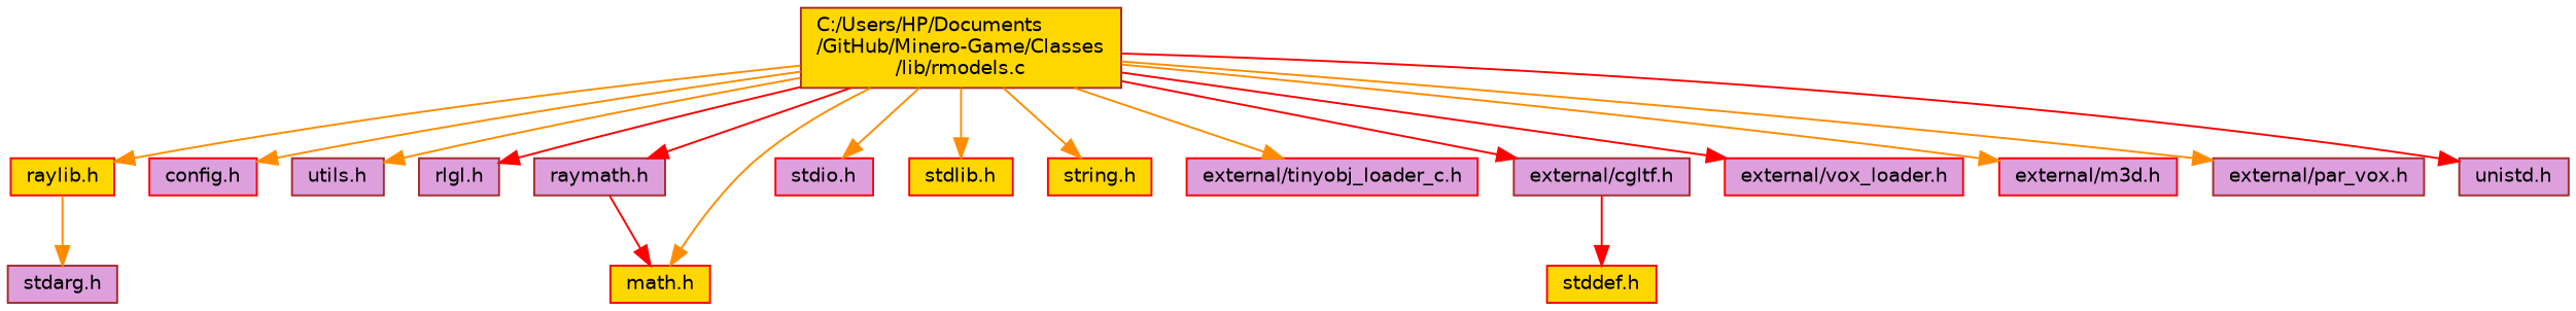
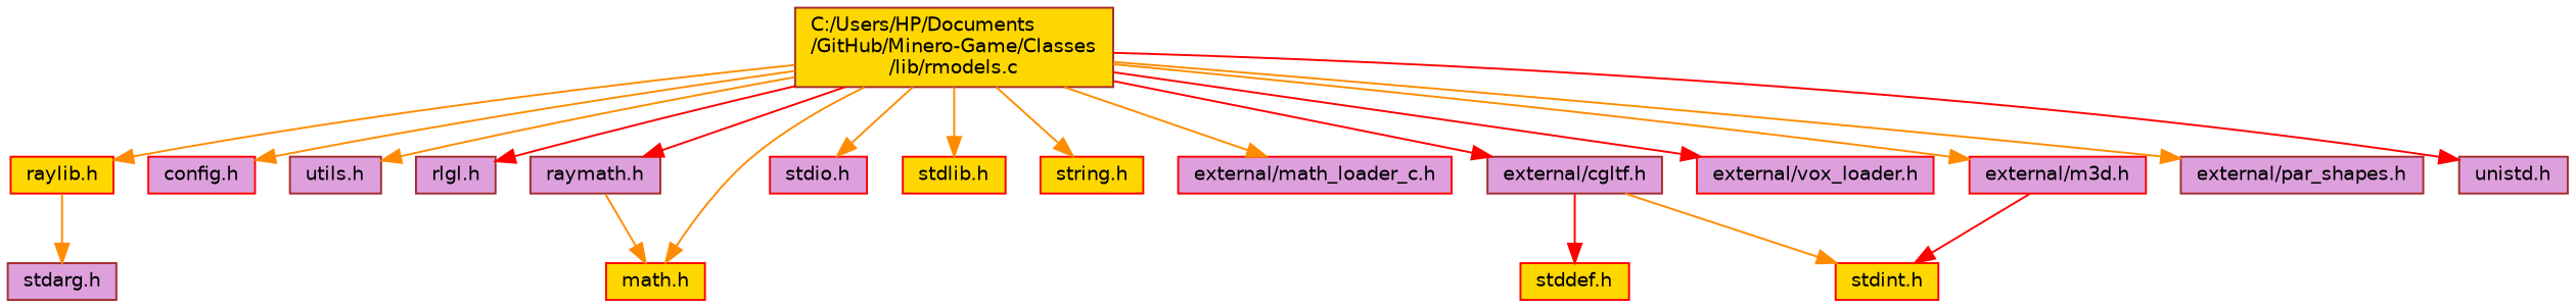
  digraph {
    node [color=red fillcolor=plum fontname=Helvetica fontsize=10 shape=box style=filled]
    edge [color=darkorange fontname=Helvetica fontsize=10 labelfontname=Helvetica labelfontsize=10 style=solid]
    n1 [color=brown fillcolor=gold fontcolor=black height=0.2 label="C:/Users/HP/Documents\l/GitHub/Minero-Game/Classes\l/lib/rmodels.c" width=0.4]
    n2 [fillcolor=gold height=0.2 label="raylib.h" width=0.4]
    n3 [height=0.2 label="config.h" width=0.4]
    n4 [color=brown height=0.2 label="utils.h" width=0.4]
    n5 [color=brown height=0.2 label="rlgl.h" width=0.4]
    n6 [color=brown height=0.2 label="raymath.h" width=0.4]
    n7 [fillcolor=gold height=0.2 label="math.h" width=0.4]
    n8 [height=0.2 label="stdio.h" width=0.4]
    n9 [fillcolor=gold height=0.2 label="stdlib.h" width=0.4]
    n10 [fillcolor=gold height=0.2 label="string.h" width=0.4]
-   n11 [height=0.2 label="external/tinyobj_loader_c.h" width=0.4]
+   n11 [height=0.2 label="external/math_loader_c.h" width=0.4]
    n12 [color=brown height=0.2 label="external/cgltf.h" width=0.4]
    n13 [height=0.2 label="external/vox_loader.h" width=0.4]
    n14 [height=0.2 label="external/m3d.h" width=0.4]
-   n15 [color=brown height=0.2 label="external/par_vox.h" width=0.4]
+   n15 [color=brown height=0.2 label="external/par_shapes.h" width=0.4]
    n16 [color=brown height=0.2 label="unistd.h" width=0.4]
    n17 [color=brown height=0.2 label="stdarg.h" width=0.4]
    n18 [fillcolor=gold height=0.2 label="stddef.h" width=0.4]
+   n19 [fillcolor=gold height=0.2 label="stdint.h" width=0.4]
    n1 -> n2
    n1 -> n3
    n1 -> n4
    n1 -> n5 [color=red]
    n1 -> n6 [color=red]
    n1 -> n7
    n1 -> n8
    n1 -> n9
    n1 -> n10
    n1 -> n11
    n1 -> n12 [color=red]
    n1 -> n13 [color=red]
    n1 -> n14
    n1 -> n15
    n1 -> n16 [color=red]
    n2 -> n17
-   n6 -> n7 [color=red]
+   n6 -> n7
    n12 -> n18 [color=red]
+   n12 -> n19
+   n14 -> n19 [color=red]
  }
